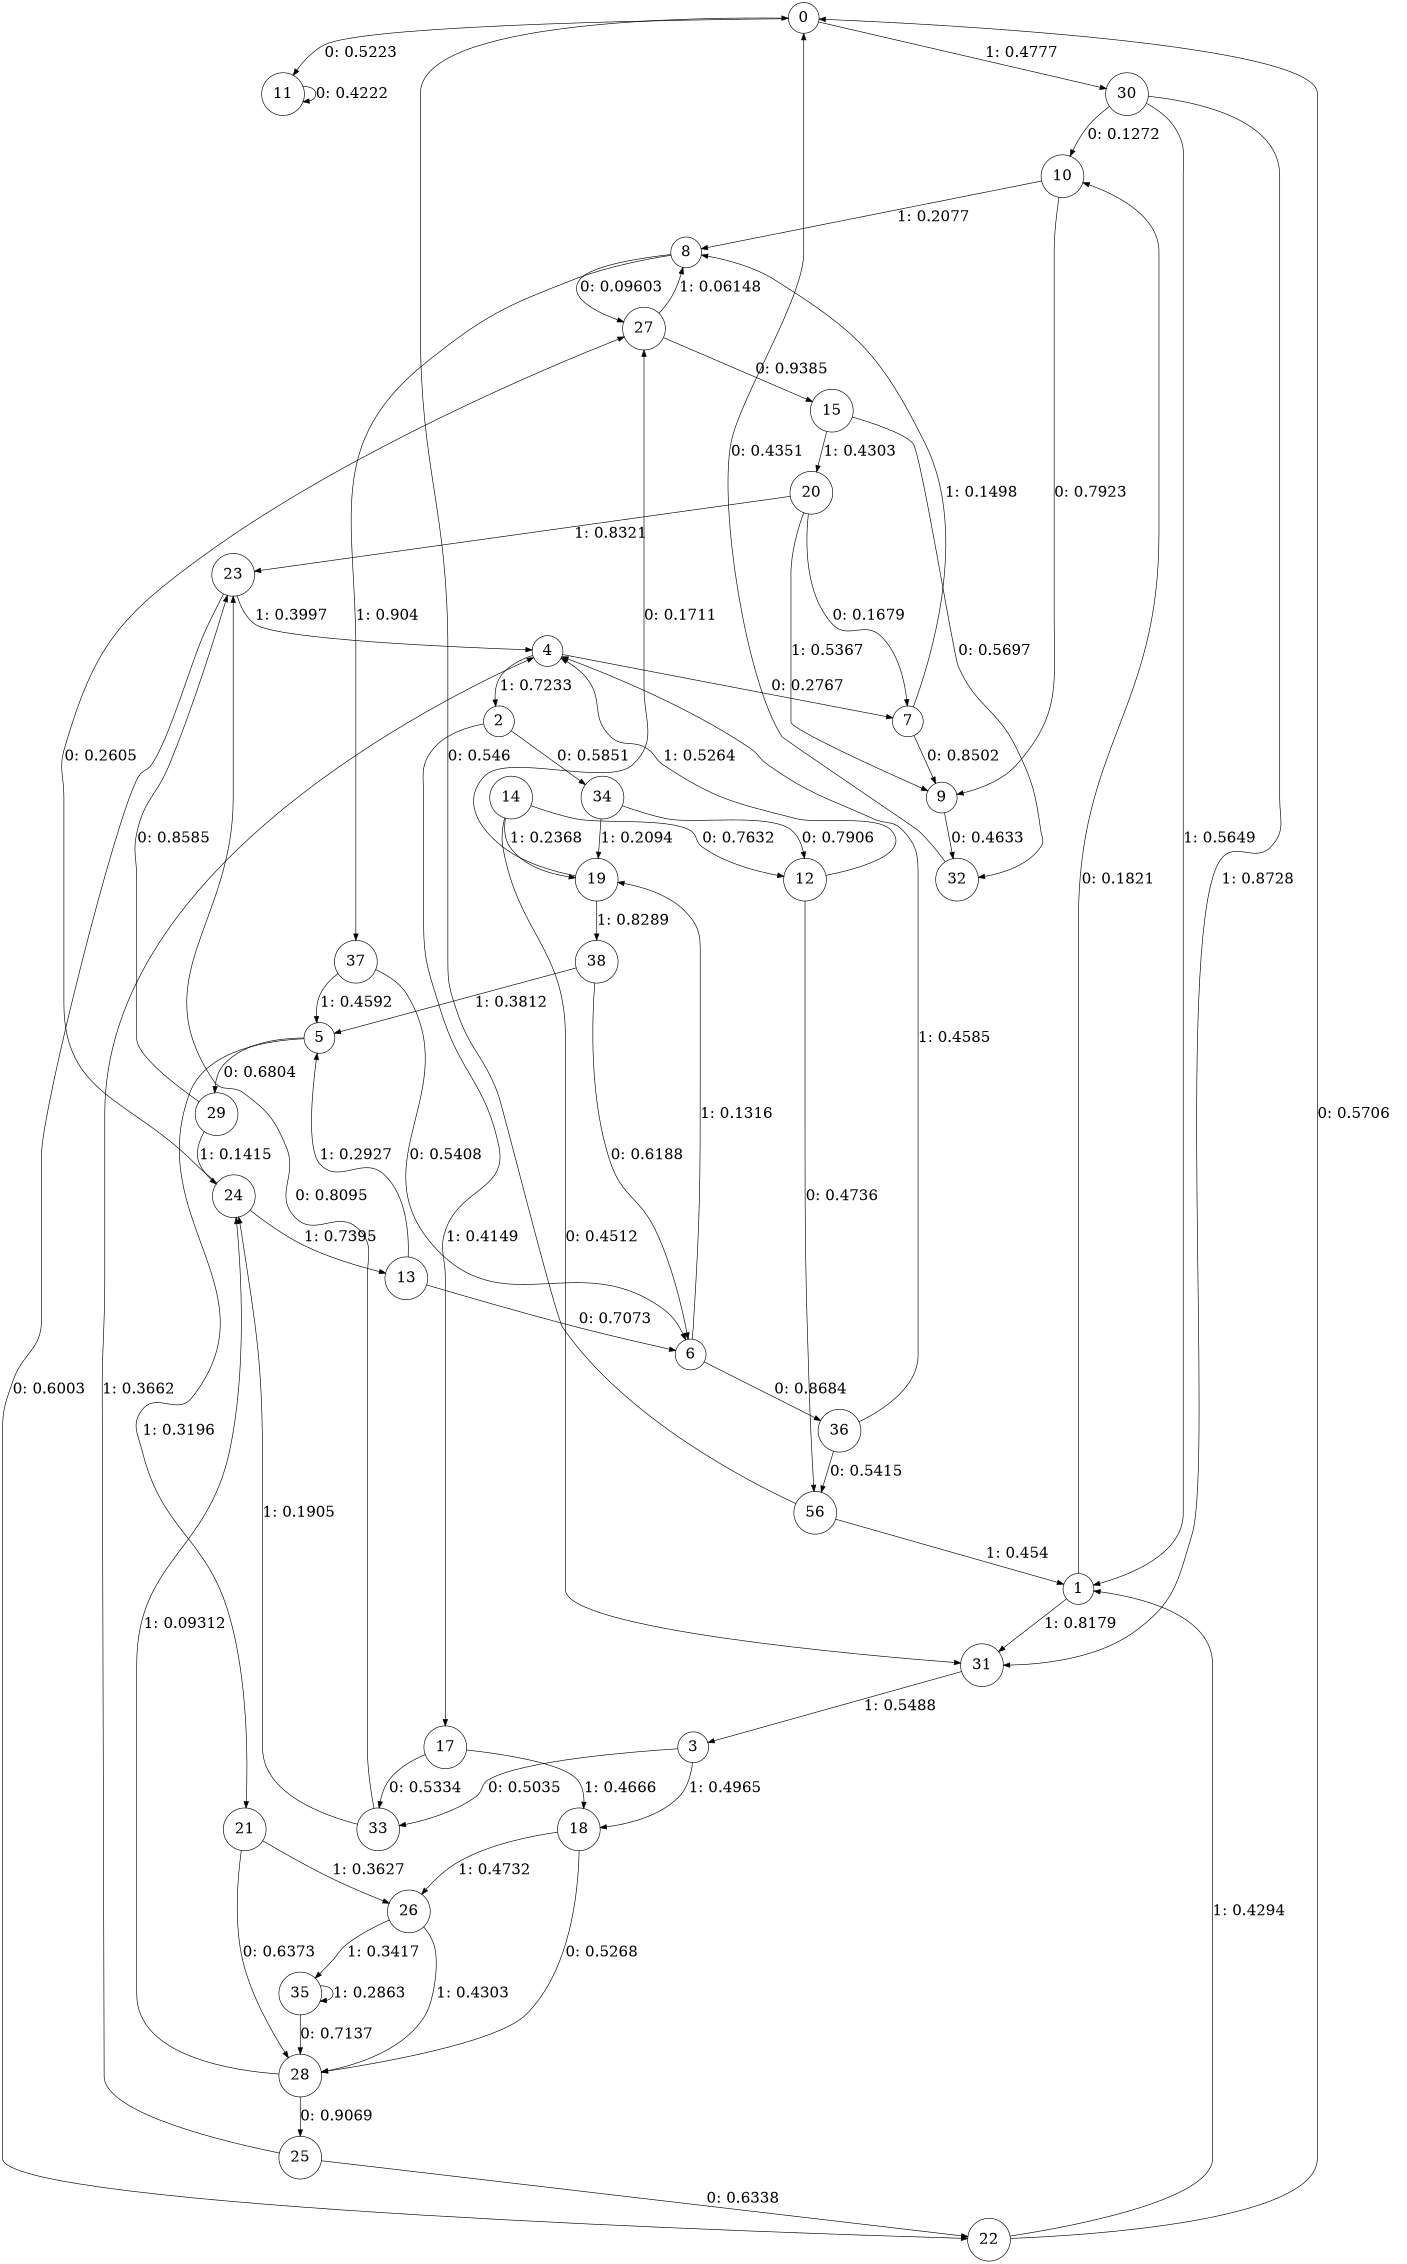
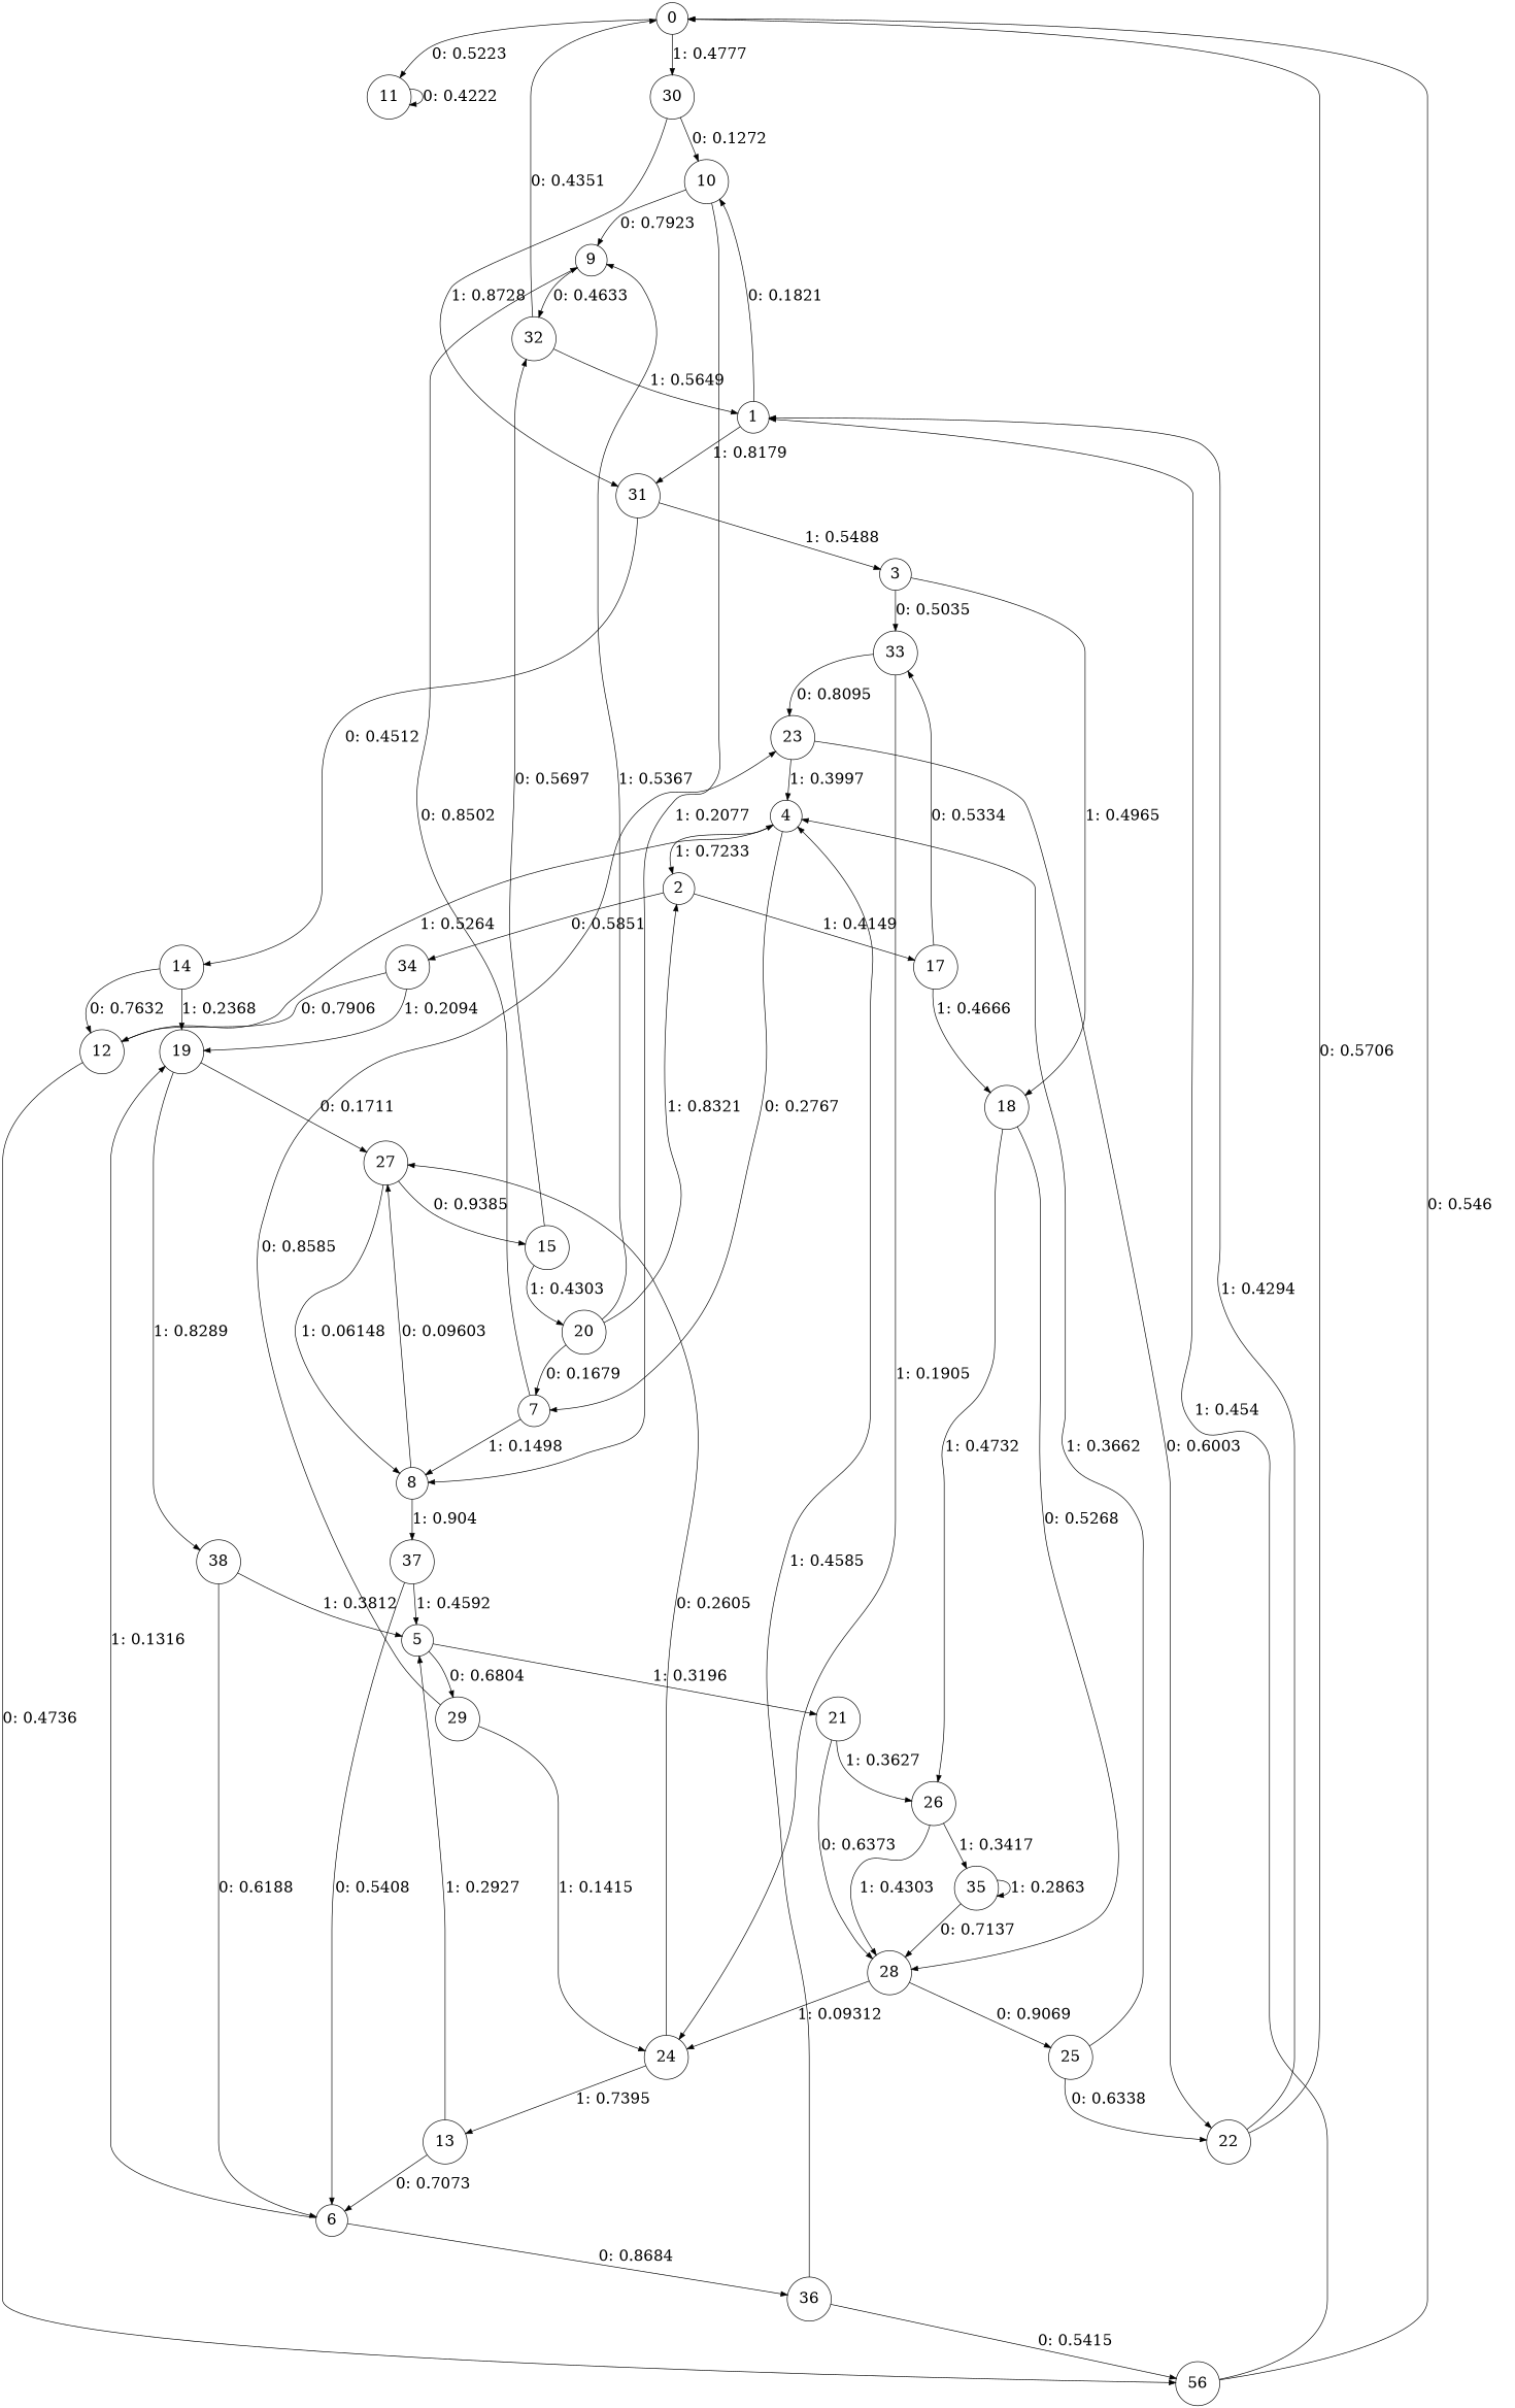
  digraph {
    node [fontsize=24 shape=circle]
    edge [fontsize=24]
    0
    11
    30
    10
    31
    9
    8
    3
    14
    1
    32
    27
    37
    33
    18
    19
    12
    2
    34
    17
    38
    4
    n23 [label=56]
    23
    24
    28
    26
    22
    13
    25
    35
    7
    5
    29
    21
    6
    36
    15
    20
    0 -> 11 [label="0: 0.5223   "]
    0 -> 30 [label="1: 0.4777   "]
    11 -> 11 [label="0: 0.4222   "]
    30 -> 10 [label="0: 0.1272   "]
    30 -> 31 [label="1: 0.8728   "]
    10 -> 9 [label="0: 0.7923   "]
    10 -> 8 [label="1: 0.2077   "]
    31 -> 3 [label="1: 0.5488   "]
-   14 -> 31 [label="0: 0.4512   "]
+   31 -> 14 [label="0: 0.4512   "]
    9 -> 32 [label="0: 0.4633   "]
    8 -> 27 [label="0: 0.09603  "]
    8 -> 37 [label="1: 0.904    "]
    3 -> 33 [label="0: 0.5035   "]
    3 -> 18 [label="1: 0.4965   "]
    14 -> 19 [label="1: 0.2368   "]
    14 -> 12 [label="0: 0.7632   "]
    1 -> 10 [label="0: 0.1821   "]
    1 -> 31 [label="1: 0.8179   "]
    32 -> 0 [label="0: 0.4351   "]
-   30 -> 1 [label="1: 0.5649   "]
+   32 -> 1 [label="1: 0.5649   "]
    27 -> 8 [label="1: 0.06148  "]
    27 -> 15 [label="0: 0.9385   "]
    37 -> 5 [label="1: 0.4592   "]
    37 -> 6 [label="0: 0.5408   "]
    33 -> 23 [label="0: 0.8095   "]
    33 -> 24 [label="1: 0.1905   "]
    18 -> 28 [label="0: 0.5268   "]
    18 -> 26 [label="1: 0.4732   "]
    19 -> 27 [label="0: 0.1711   "]
    19 -> 38 [label="1: 0.8289   "]
    12 -> 4 [label="1: 0.5264   "]
    12 -> n23 [label="0: 0.4736   "]
    2 -> 34 [label="0: 0.5851   "]
    2 -> 17 [label="1: 0.4149   "]
    34 -> 19 [label="1: 0.2094   "]
    34 -> 12 [label="0: 0.7906   "]
    17 -> 33 [label="0: 0.5334   "]
    17 -> 18 [label="1: 0.4666   "]
    38 -> 5 [label="1: 0.3812   "]
    38 -> 6 [label="0: 0.6188   "]
    4 -> 2 [label="1: 0.7233   "]
    4 -> 7 [label="0: 0.2767   "]
    n23 -> 0 [label="0: 0.546    "]
    n23 -> 1 [label="1: 0.454    "]
    23 -> 4 [label="1: 0.3997   "]
    23 -> 22 [label="0: 0.6003   "]
    24 -> 27 [label="0: 0.2605   "]
    24 -> 13 [label="1: 0.7395   "]
    28 -> 24 [label="1: 0.09312  "]
    28 -> 25 [label="0: 0.9069   "]
    26 -> 28 [label="1: 0.4303   "]
    26 -> 35 [label="1: 0.3417   "]
    22 -> 0 [label="0: 0.5706   "]
    22 -> 1 [label="1: 0.4294   "]
    13 -> 5 [label="1: 0.2927   "]
    13 -> 6 [label="0: 0.7073   "]
    25 -> 4 [label="1: 0.3662   "]
    25 -> 22 [label="0: 0.6338   "]
    35 -> 28 [label="0: 0.7137   "]
    35 -> 35 [label="1: 0.2863   "]
    7 -> 9 [label="0: 0.8502   "]
    7 -> 8 [label="1: 0.1498   "]
    5 -> 29 [label="0: 0.6804   "]
    5 -> 21 [label="1: 0.3196   "]
    29 -> 23 [label="0: 0.8585   "]
    29 -> 24 [label="1: 0.1415   "]
    21 -> 28 [label="0: 0.6373   "]
    21 -> 26 [label="1: 0.3627   "]
    6 -> 19 [label="1: 0.1316   "]
    6 -> 36 [label="0: 0.8684   "]
    36 -> 4 [label="1: 0.4585   "]
    36 -> n23 [label="0: 0.5415   "]
    15 -> 32 [label="0: 0.5697   "]
    15 -> 20 [label="1: 0.4303   "]
    20 -> 9 [label="1: 0.5367   "]
-   20 -> 23 [label="1: 0.8321   "]
+   20 -> 2 [label="1: 0.8321   "]
    20 -> 7 [label="0: 0.1679   "]
  }
